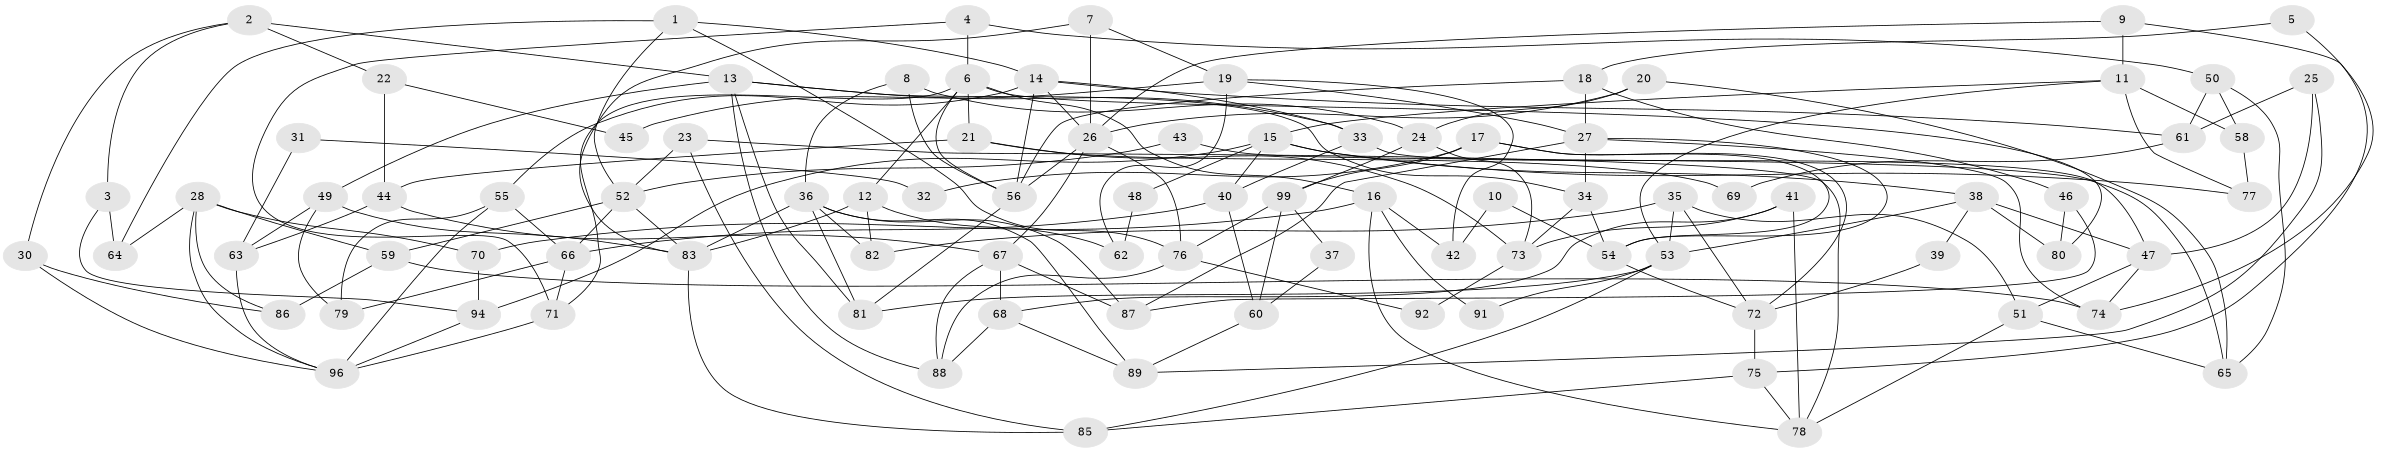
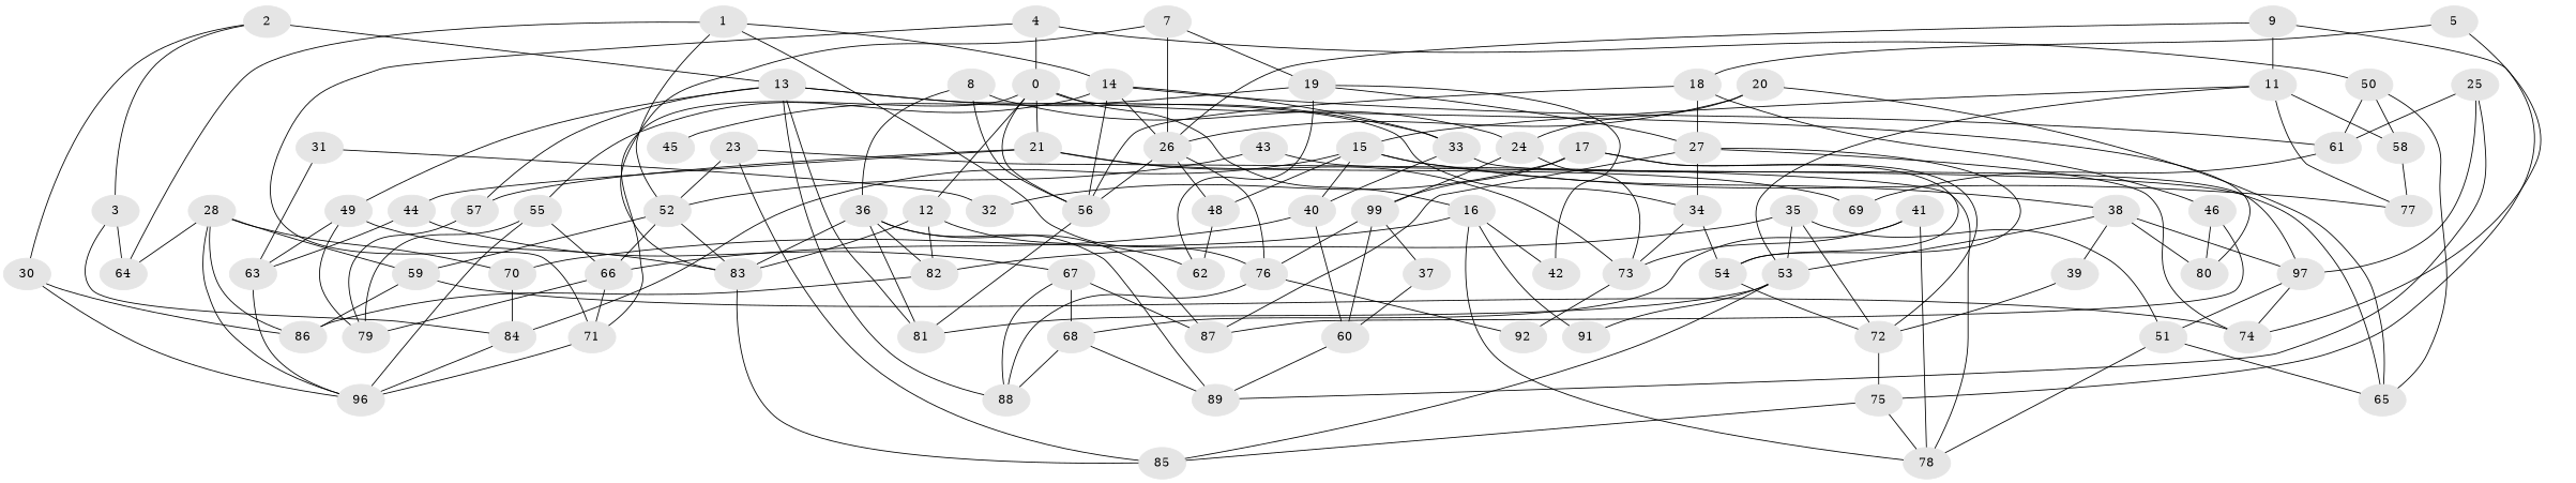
  graph {
    node [color=gray90 style=filled]
    1
    14
    52
    64
    76
    56
    26
    33
    55
    61
    83
    59
    66
    88
    92
    2
    3
    13
-   22
    30
-   84 [label=94]
+   84
    34
    49
+   57
    81
    45
    44
    86
    n29 [label=96]
    4
-   6
+   6 [label=0]
    50
    71
    12
    16
    21
    80
    58
    65
    5
    18
    74
    27
    46
    62
    82
    42
    70
    78
    91
    69
    73
    7
    19
    48
    85
    8
    24
    36
    n60 [label=99]
    89
    87
    9
    11
    75
    15
    53
    77
-   10
    54
    72
    38
    40
    31
    32
    63
-   47
+   47 [label=97]
    79
    39
    60
    17
    37
    20
    67
    23
    25
    51
    28
    35
    41
    68
    43
    1 -- 14
    1 -- 52
    1 -- 64
    1 -- 76
    14 -- 56
    14 -- 26
    14 -- 33
    14 -- 55
    14 -- 61
    52 -- 83
    52 -- 59
    52 -- 66
    76 -- 88
    76 -- 92
    56 -- 81
    26 -- 76
    26 -- 56
-   26 -- 67
+   26 -- 48
    33 -- 40
    33 -- 47
    55 -- 66
    55 -- n29
    55 -- 79
    61 -- 69
    83 -- 85
    59 -- 86
    59 -- 74
    66 -- 71
    66 -- 79
    2 -- 3
    2 -- 13
-   2 -- 22
    2 -- 30
    3 -- 64
    3 -- 84
    13 -- 33
    13 -- 88
    13 -- 34
    13 -- 49
+   13 -- 57
    13 -- 81
-   22 -- 45
-   22 -- 44
    30 -- 86
    30 -- n29
    84 -- n29
    34 -- 73
    34 -- 54
    49 -- 83
    49 -- 63
    49 -- 79
+   57 -- 79
    44 -- 63
    44 -- 67
    4 -- 6
    4 -- 50
    4 -- 71
    6 -- 56
    6 -- 71
    6 -- 12
    6 -- 16
    6 -- 21
    6 -- 80
    50 -- 61
    50 -- 58
    50 -- 65
    71 -- n29
    12 -- 83
    12 -- 62
    12 -- 82
    16 -- 42
    16 -- 70
    16 -- 78
    16 -- 91
+   21 -- 57
    21 -- 44
    21 -- 69
    21 -- 73
    58 -- 77
    5 -- 18
    5 -- 74
    18 -- 56
    18 -- 27
    18 -- 46
    27 -- 34
    27 -- 74
    27 -- 87
    27 -- 54
    46 -- 80
    46 -- 87
+   82 -- 86
    70 -- 84
    73 -- 92
    7 -- 26
    7 -- 83
    7 -- 19
    19 -- 45
    19 -- 27
    19 -- 62
    19 -- 42
    48 -- 62
    8 -- 56
    8 -- 24
    8 -- 36
    24 -- 73
    24 -- n60
    36 -- 83
    36 -- 81
    36 -- 82
    36 -- 89
    36 -- 87
    n60 -- 76
    n60 -- 60
    n60 -- 37
    9 -- 26
    9 -- 11
    9 -- 75
    11 -- 58
    11 -- 15
    11 -- 53
    11 -- 77
    75 -- 78
    75 -- 85
    15 -- 84
    15 -- 48
    15 -- 77
    15 -- 38
    15 -- 40
    53 -- 81
    53 -- 91
    53 -- 85
-   10 -- 42
-   10 -- 54
    54 -- 72
    72 -- 75
    38 -- 80
    38 -- 53
    38 -- 47
    38 -- 39
    40 -- 66
    40 -- 60
    31 -- 32
    31 -- 63
    63 -- n29
    47 -- 74
    47 -- 51
    39 -- 72
    60 -- 89
    17 -- n60
    17 -- 54
    17 -- 72
    17 -- 32
    37 -- 60
    20 -- 26
    20 -- 65
    20 -- 24
    67 -- 88
    67 -- 87
    67 -- 68
    23 -- 52
    23 -- 78
    23 -- 85
    25 -- 61
    25 -- 89
    25 -- 47
    51 -- 65
    51 -- 78
    28 -- 64
    28 -- 59
    28 -- 86
    28 -- n29
    28 -- 70
    35 -- 82
    35 -- 53
    35 -- 72
    35 -- 51
    41 -- 78
    41 -- 73
    41 -- 68
    68 -- 88
    68 -- 89
    43 -- 52
    43 -- 65
  }
